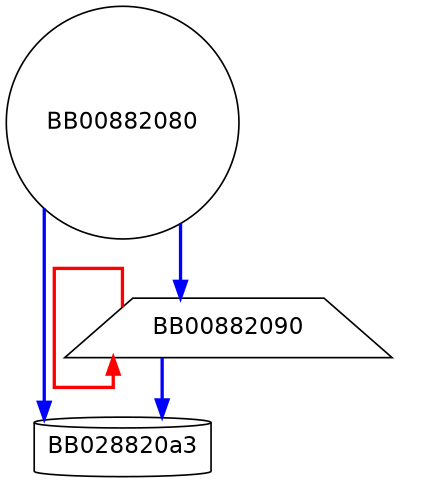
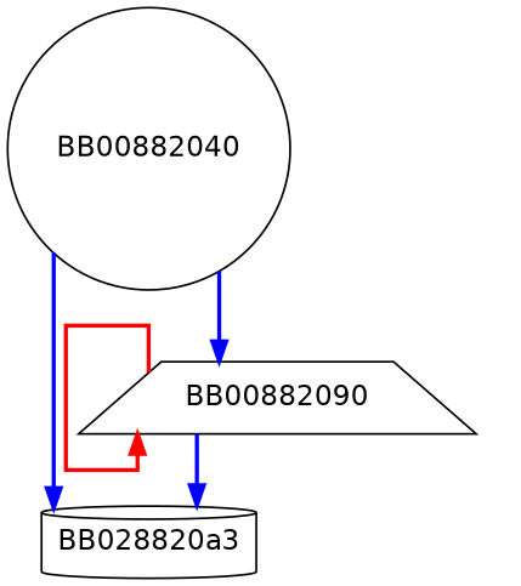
  digraph {
    fontname="DejaVu Sans"
    splines=ortho
    node [fontname="DejaVu Sans"]
    edge [color=blue fontname="DejaVu Sans" style=bold]
-   BB00882080 [shape=circle]
+   BB00882080 [shape=circle label=BB00882040]
    n2 [label=BB028820a3 shape=cylinder]
    BB00882090 [shape=trapezium]
    BB00882080 -> n2
    BB00882080 -> BB00882090
    BB00882090 -> n2
    BB00882090 -> BB00882090 [color=red]
  }
